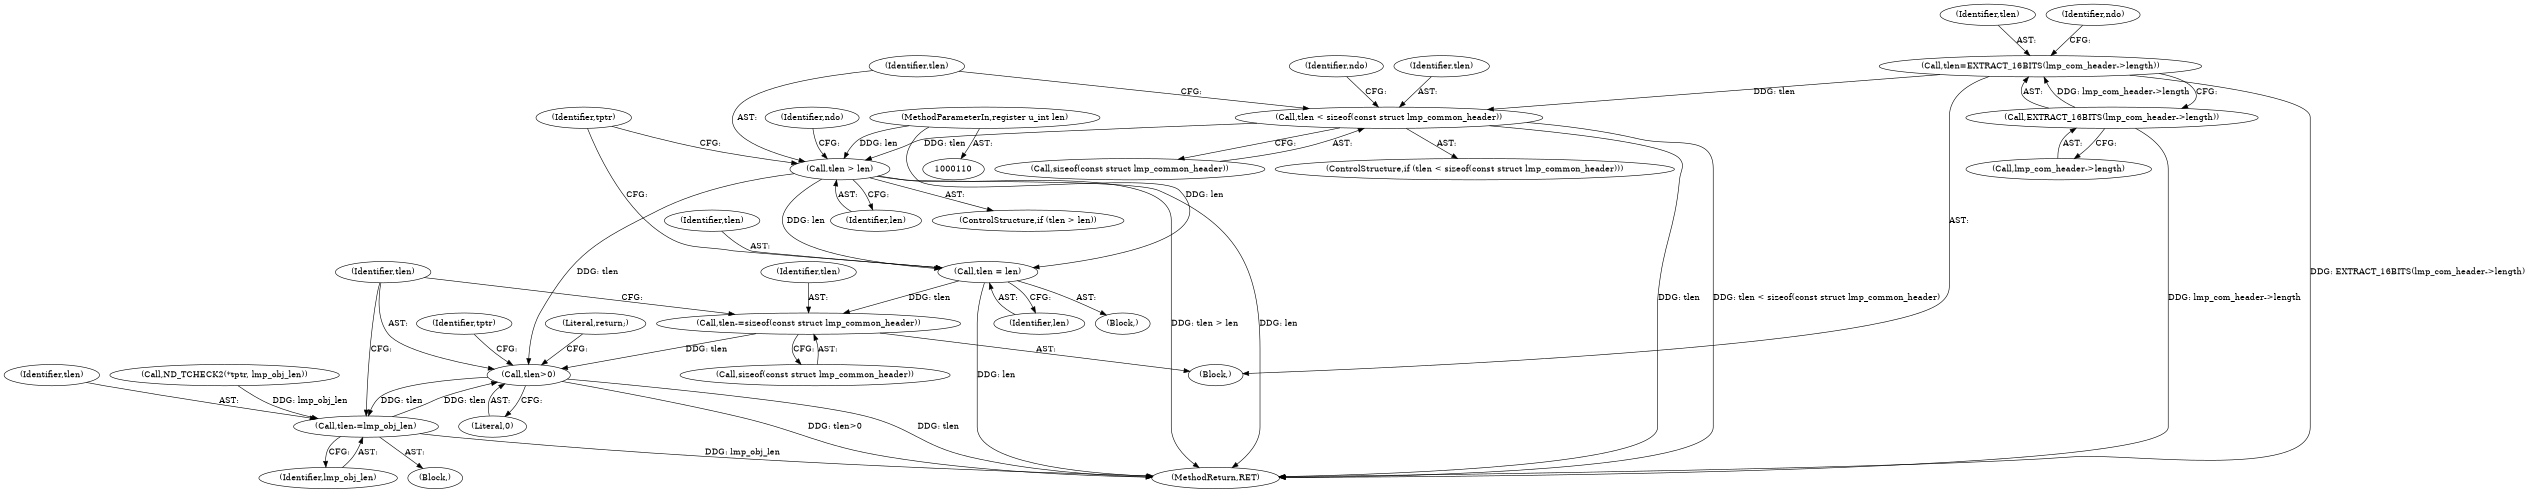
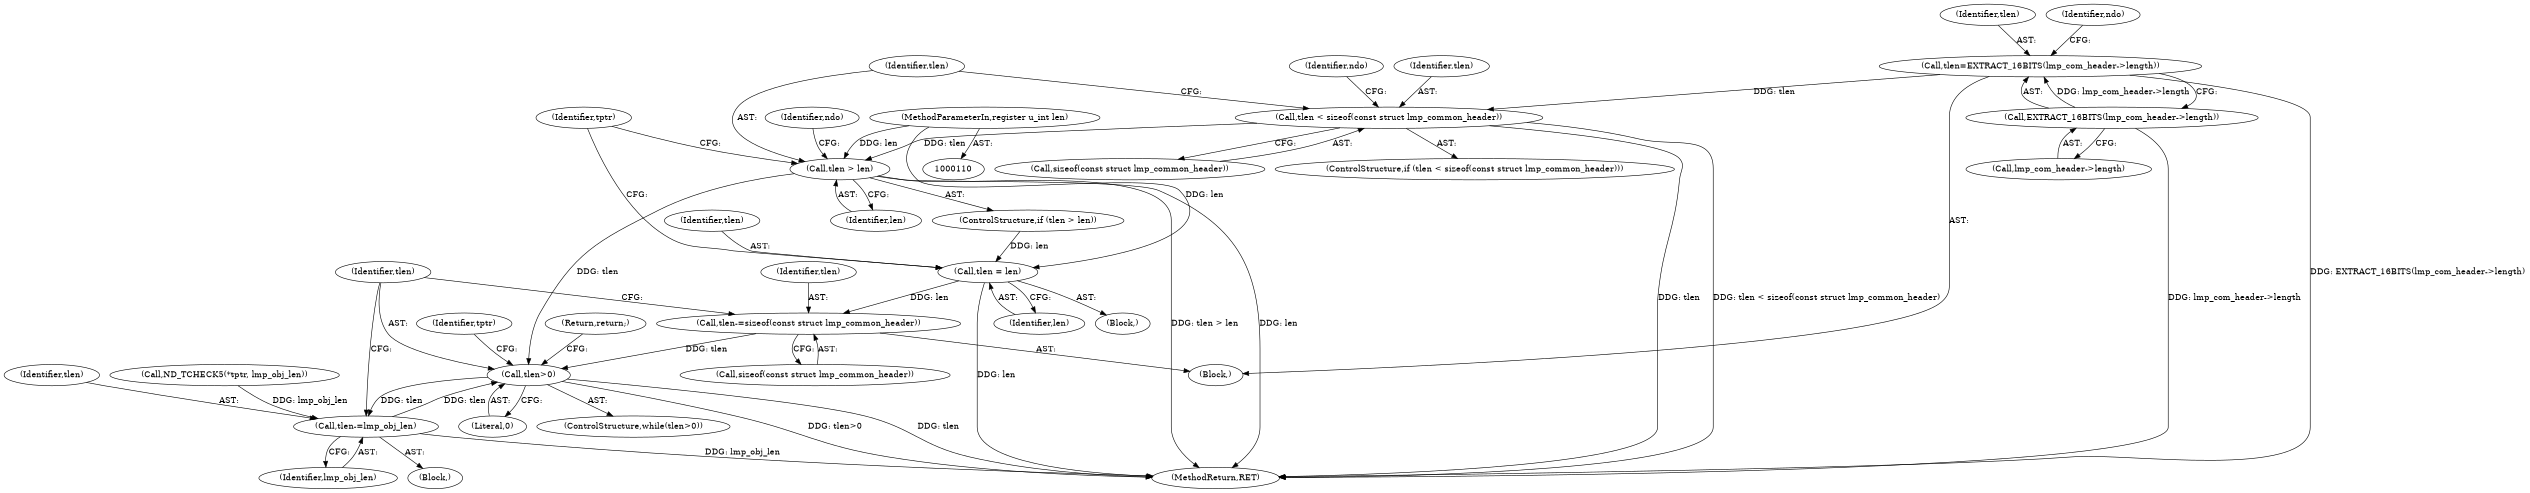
  digraph {
    n1 [label="(Call,tlen-=sizeof(const struct lmp_common_header))"]
    n2 [label="(Call,tlen>0)"]
    n3 [label="(Block,)"]
    n4 [label="(Call,sizeof(const struct lmp_common_header))"]
    n5 [label="(MethodReturn,RET)"]
    n6 [label="(Call,tlen-=lmp_obj_len)"]
    n7 [label="(Literal,0)"]
+   n8 [label="(ControlStructure,while(tlen>0))"]
    n9 [label="(Call,tlen > len)"]
    n10 [label="(Call,tlen = len)"]
    n11 [label="(Identifier,len)"]
    n12 [label="(ControlStructure,if (tlen > len))"]
    n13 [label="(Block,)"]
    n14 [label="(Identifier,len)"]
    n15 [label="(Call,tlen < sizeof(const struct lmp_common_header))"]
    n16 [label="(Call,sizeof(const struct lmp_common_header))"]
    n17 [label="(ControlStructure,if (tlen < sizeof(const struct lmp_common_header)))"]
    n18 [label="(Call,tlen=EXTRACT_16BITS(lmp_com_header->length))"]
    n19 [label="(Call,EXTRACT_16BITS(lmp_com_header->length))"]
    n20 [label="(Call,lmp_com_header->length)"]
    n21 [label="(MethodParameterIn,register u_int len)"]
    1000110
    n23 [label="(Block,)"]
    n24 [label="(Identifier,lmp_obj_len)"]
    n25 [label="(Identifier,tlen)"]
    n26 [label="(Identifier,ndo)"]
    n27 [label="(Identifier,tlen)"]
    n28 [label="(Identifier,ndo)"]
    n29 [label="(Identifier,tptr)"]
    n30 [label="(Identifier,tlen)"]
    n31 [label="(Identifier,tlen)"]
    n32 [label="(Identifier,tptr)"]
    n33 [label="(Identifier,tlen)"]
    n34 [label="(Identifier,ndo)"]
    n35 [label="(Identifier,tlen)"]
    n36 [label="(Identifier,tlen)"]
-   n37 [label="(Literal,return;)"]
-   n38 [label="(Call,ND_TCHECK2(*tptr, lmp_obj_len))"]
+   n37 [label="(Return,return;)"]
+   n38 [label="(Call,ND_TCHECK5(*tptr, lmp_obj_len))"]
    n1 -> n2 [label="DDG: tlen"]
    n1 -> n3 [label="AST: "]
    n1 -> n4 [label="CFG: "]
    n2 -> n5 [label="DDG: tlen>0"]
    n2 -> n5 [label="DDG: tlen"]
    n2 -> n6 [label="DDG: tlen"]
    n2 -> n7 [label="CFG: "]
+   n2 -> n8 [label="AST: "]
    n4 -> n1 [label="AST: "]
    n6 -> n2 [label="DDG: tlen"]
    n6 -> n5 [label="DDG: lmp_obj_len"]
    n6 -> n23 [label="AST: "]
    n6 -> n24 [label="CFG: "]
    n7 -> n2 [label="AST: "]
    n9 -> n2 [label="DDG: tlen"]
    n9 -> n5 [label="DDG: tlen > len"]
    n9 -> n5 [label="DDG: len"]
-   n9 -> n10 [label="DDG: len"]
+   n12 -> n10 [label="DDG: len"]
    n9 -> n11 [label="CFG: "]
    n9 -> n12 [label="AST: "]
-   n10 -> n1 [label="DDG: tlen"]
+   n10 -> n1 [label="DDG: len"]
    n10 -> n5 [label="DDG: len"]
    n10 -> n13 [label="AST: "]
    n10 -> n14 [label="CFG: "]
    n11 -> n9 [label="AST: "]
    n14 -> n10 [label="AST: "]
    n15 -> n5 [label="DDG: tlen"]
    n15 -> n5 [label="DDG: tlen < sizeof(const struct lmp_common_header)"]
    n15 -> n9 [label="DDG: tlen"]
    n15 -> n16 [label="CFG: "]
    n15 -> n17 [label="AST: "]
    n16 -> n15 [label="AST: "]
    n18 -> n3 [label="AST: "]
    n18 -> n5 [label="DDG: EXTRACT_16BITS(lmp_com_header->length)"]
    n18 -> n15 [label="DDG: tlen"]
    n18 -> n19 [label="CFG: "]
    n19 -> n5 [label="DDG: lmp_com_header->length"]
    n19 -> n18 [label="AST: "]
    n19 -> n18 [label="DDG: lmp_com_header->length"]
    n19 -> n20 [label="CFG: "]
    n20 -> n19 [label="AST: "]
    n21 -> n9 [label="DDG: len"]
    n21 -> n10 [label="DDG: len"]
    n21 -> 1000110 [label="AST: "]
    n24 -> n6 [label="AST: "]
    n25 -> n1 [label="CFG: "]
    n25 -> n2 [label="AST: "]
    n25 -> n6 [label="CFG: "]
    n26 -> n9 [label="CFG: "]
    n27 -> n9 [label="AST: "]
    n27 -> n15 [label="CFG: "]
    n28 -> n15 [label="CFG: "]
    n29 -> n2 [label="CFG: "]
    n30 -> n1 [label="AST: "]
    n31 -> n18 [label="AST: "]
    n32 -> n9 [label="CFG: "]
    n32 -> n10 [label="CFG: "]
    n33 -> n10 [label="AST: "]
    n34 -> n18 [label="CFG: "]
    n35 -> n6 [label="AST: "]
    n36 -> n15 [label="AST: "]
    n37 -> n2 [label="CFG: "]
    n38 -> n6 [label="DDG: lmp_obj_len"]
  }
